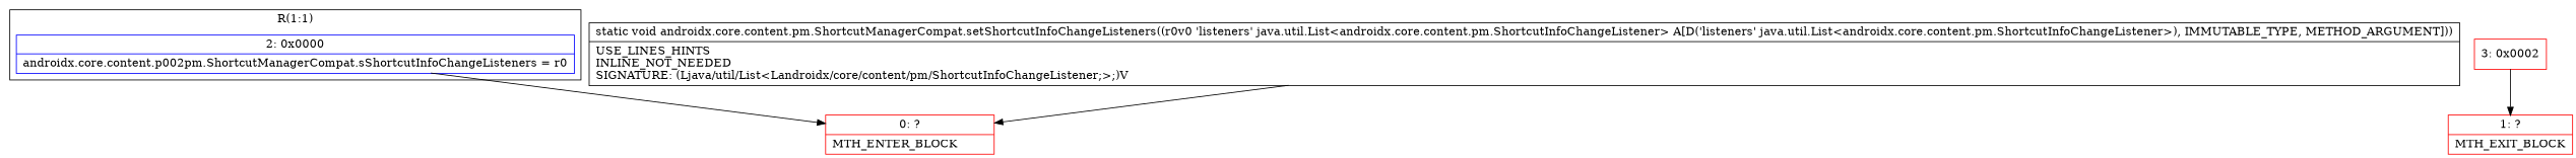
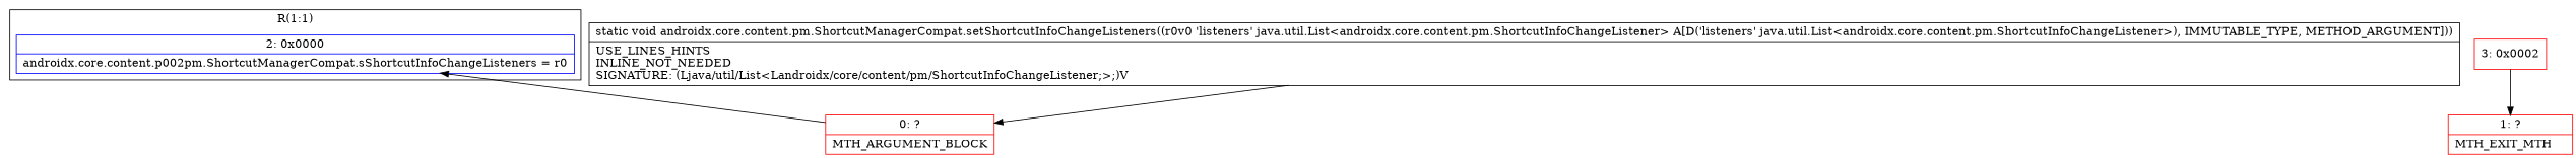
  digraph {
    node [color=red shape=record]
    n1 [color=blue label="{2\:\ 0x0000|androidx.core.content.p002pm.ShortcutManagerCompat.sShortcutInfoChangeListeners = r0\l}"]
    n2 [label="{3\:\ 0x0002}"]
-   n3 [label="{1\:\ ?|MTH_EXIT_BLOCK\l}"]
-   n4 [label="{0\:\ ?|MTH_ENTER_BLOCK\l}"]
+   n3 [label="{1\:\ ?|MTH_EXIT_MTH\l}"]
+   n4 [label="{0\:\ ?|MTH_ARGUMENT_BLOCK\l}"]
    n5 [label="{static void androidx.core.content.pm.ShortcutManagerCompat.setShortcutInfoChangeListeners((r0v0 'listeners' java.util.List\<androidx.core.content.pm.ShortcutInfoChangeListener\> A[D('listeners' java.util.List\<androidx.core.content.pm.ShortcutInfoChangeListener\>), IMMUTABLE_TYPE, METHOD_ARGUMENT]))  | USE_LINES_HINTS\lINLINE_NOT_NEEDED\lSIGNATURE: (Ljava\/util\/List\<Landroidx\/core\/content\/pm\/ShortcutInfoChangeListener;\>;)V\l}" color=""]
    subgraph cluster_1 {
      label="R(1:1)"
      n1
    }
    n2 -> n3
-   n1 -> n4
+   n4 -> n1
    n5 -> n4
  }
